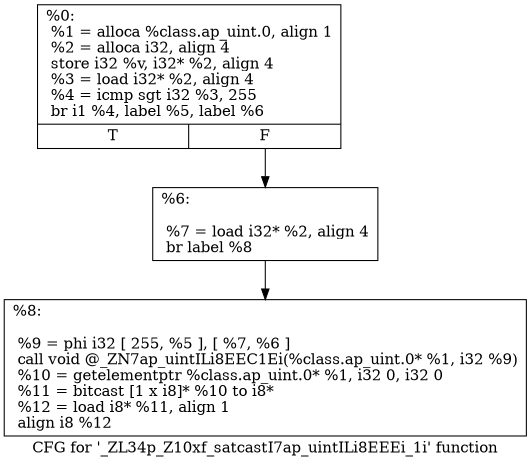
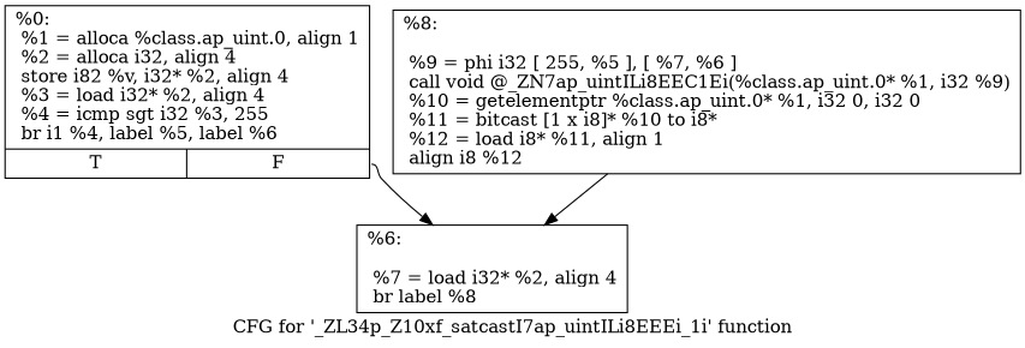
  digraph {
    label="CFG for '_ZL34p_Z10xf_satcastI7ap_uintILi8EEEi_1i' function"
    node [shape=record]
-   n1 [label="{%0:\l  %1 = alloca %class.ap_uint.0, align 1\l  %2 = alloca i32, align 4\l  store i32 %v, i32* %2, align 4\l  %3 = load i32* %2, align 4\l  %4 = icmp sgt i32 %3, 255\l  br i1 %4, label %5, label %6\l|{<s0>T|<s1>F}}"]
+   n1 [label="{%0:\l  %1 = alloca %class.ap_uint.0, align 1\l  %2 = alloca i32, align 4\l  store i82 %v, i32* %2, align 4\l  %3 = load i32* %2, align 4\l  %4 = icmp sgt i32 %3, 255\l  br i1 %4, label %5, label %6\l|{<s0>T|<s1>F}}"]
    n2 [label="{%6:\l\l  %7 = load i32* %2, align 4\l  br label %8\l}"]
    n3 [label="{%8:\l\l  %9 = phi i32 [ 255, %5 ], [ %7, %6 ]\l  call void @_ZN7ap_uintILi8EEC1Ei(%class.ap_uint.0* %1, i32 %9)\l  %10 = getelementptr %class.ap_uint.0* %1, i32 0, i32 0\l  %11 = bitcast [1 x i8]* %10 to i8*\l  %12 = load i8* %11, align 1\l  align i8 %12\l}"]
    n1 -> n2 [tailport=s1]
-   n2 -> n3
+   n3 -> n2
  }
